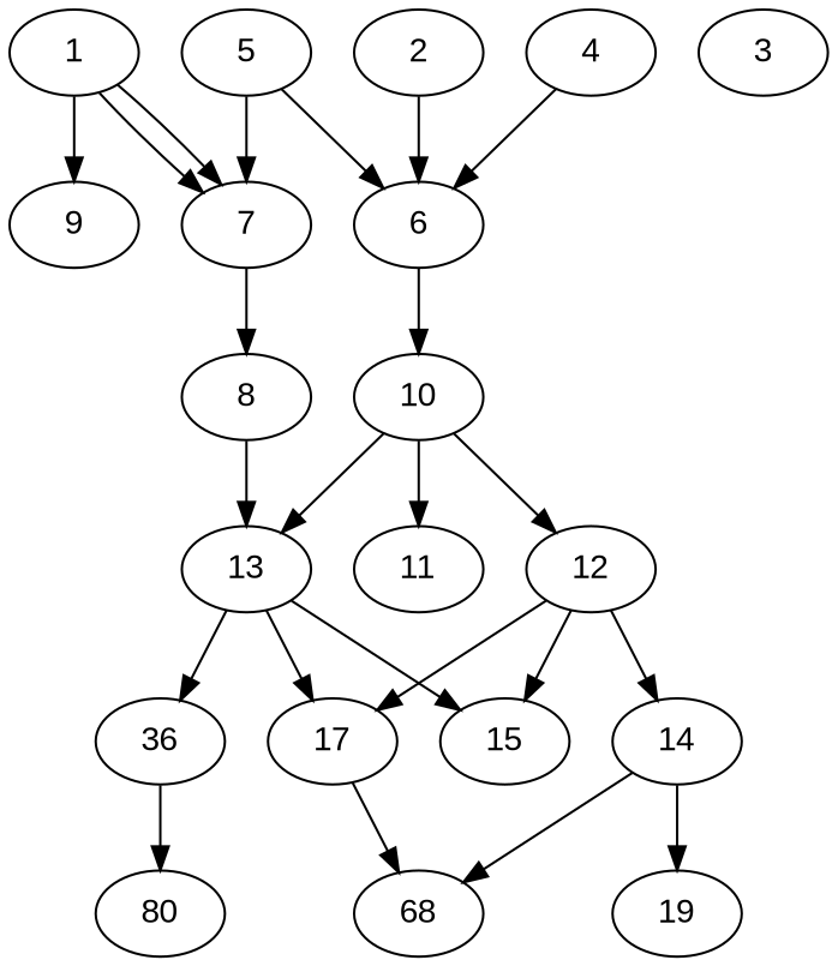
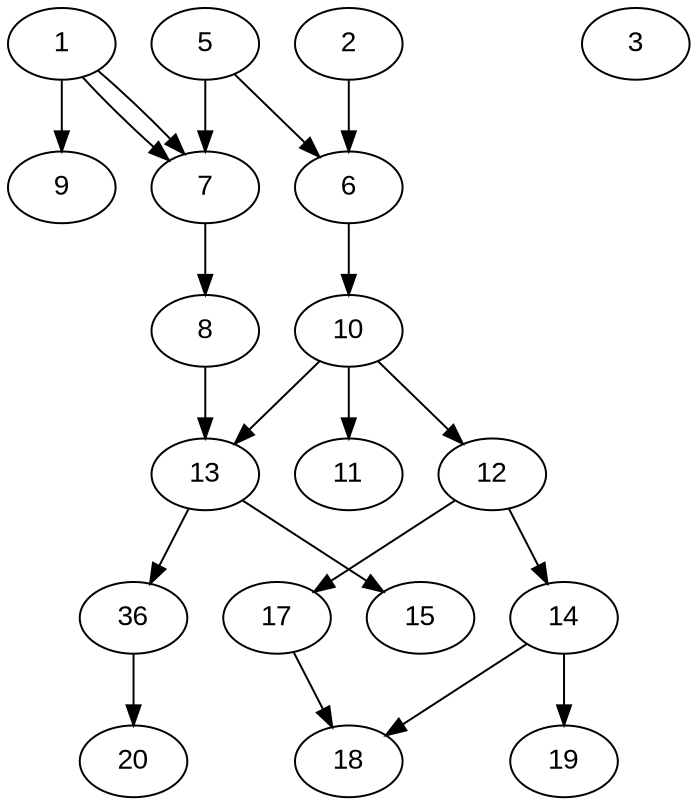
  digraph {
    fontname="Liberation Sans"
    node [alpha=0.13 fontname="Liberation Sans"]
    edge [fontname="Liberation Sans"]
    1 [alpha=0.03 expect_size=32534528]
    7 [expect_size=51739648]
    9 [alpha=0.14 expect_size=46972928]
    8 [expect_size=46658560]
    13 [alpha=0.16 expect_size=51880960]
    2 [alpha=0.01 expect_size=46324736]
    6 [alpha=0.06 expect_size=15340544]
    10 [alpha=0.06 expect_size=20875264]
    12 [expect_size=48385024]
    11 [alpha=0.01 expect_size=40262656]
    3 [alpha=0.15 expect_size=34286592]
-   4 [alpha=0.15 expect_size=10921984]
    5 [alpha=0.05 expect_size=8499200]
    14 [alpha=0.05 expect_size=38967296]
    15 [alpha=0.16 expect_size=27621376]
    17 [alpha=0.10 expect_size=5850112]
    n17 [alpha=0.01 expect_size=39184384 label=36]
-   18 [alpha=0.17 expect_size=35568640 label=68]
+   18 [alpha=0.17 expect_size=35568640]
    19 [alpha=0.02 expect_size=18775040]
-   20 [alpha=0.12 expect_size=51185664 label=80]
+   20 [alpha=0.12 expect_size=51185664]
    1 -> 7
    1 -> 7
    1 -> 9
    7 -> 8
    8 -> 13
    13 -> 15
-   13 -> 17
    13 -> n17
    2 -> 6
    6 -> 10
    10 -> 13
    10 -> 12
    10 -> 11
    12 -> 14
-   12 -> 15
    12 -> 17
-   4 -> 6
    5 -> 7
    5 -> 6
    14 -> 18
    14 -> 19
    17 -> 18
    n17 -> 20
  }
